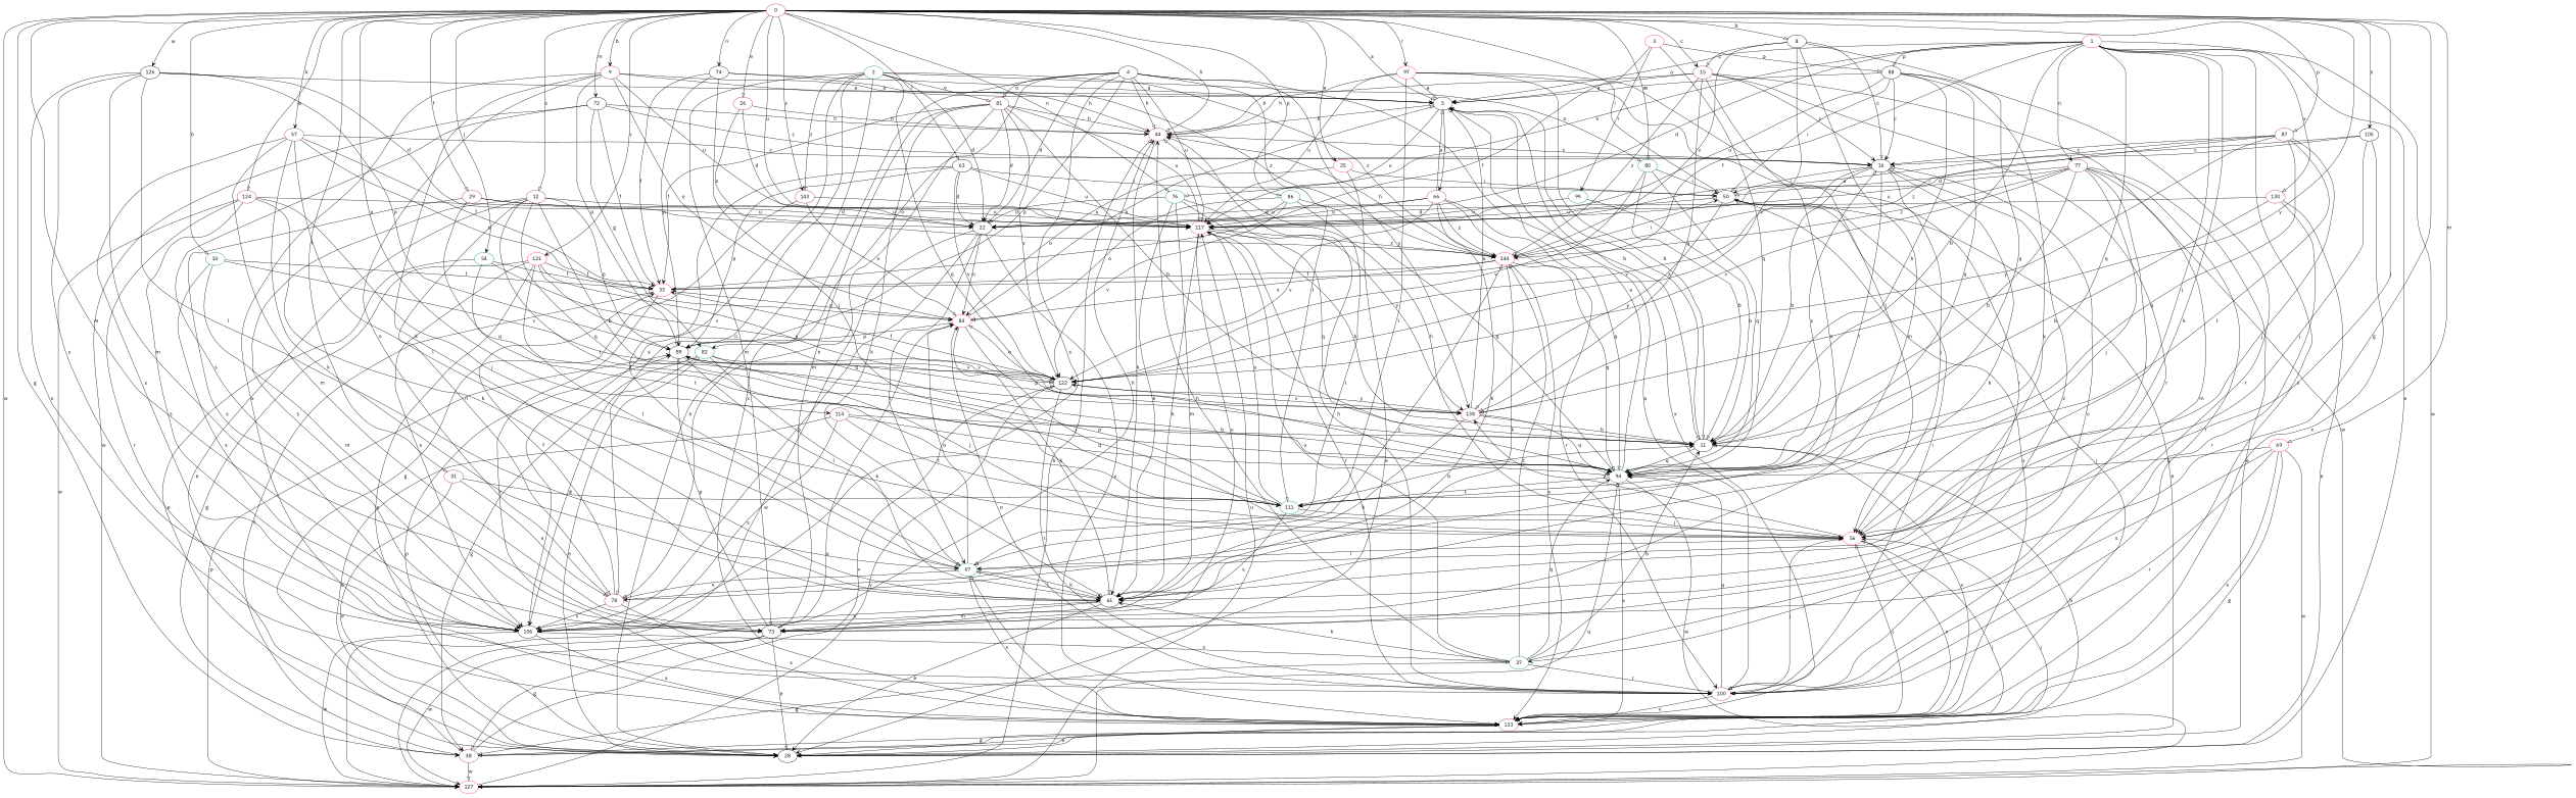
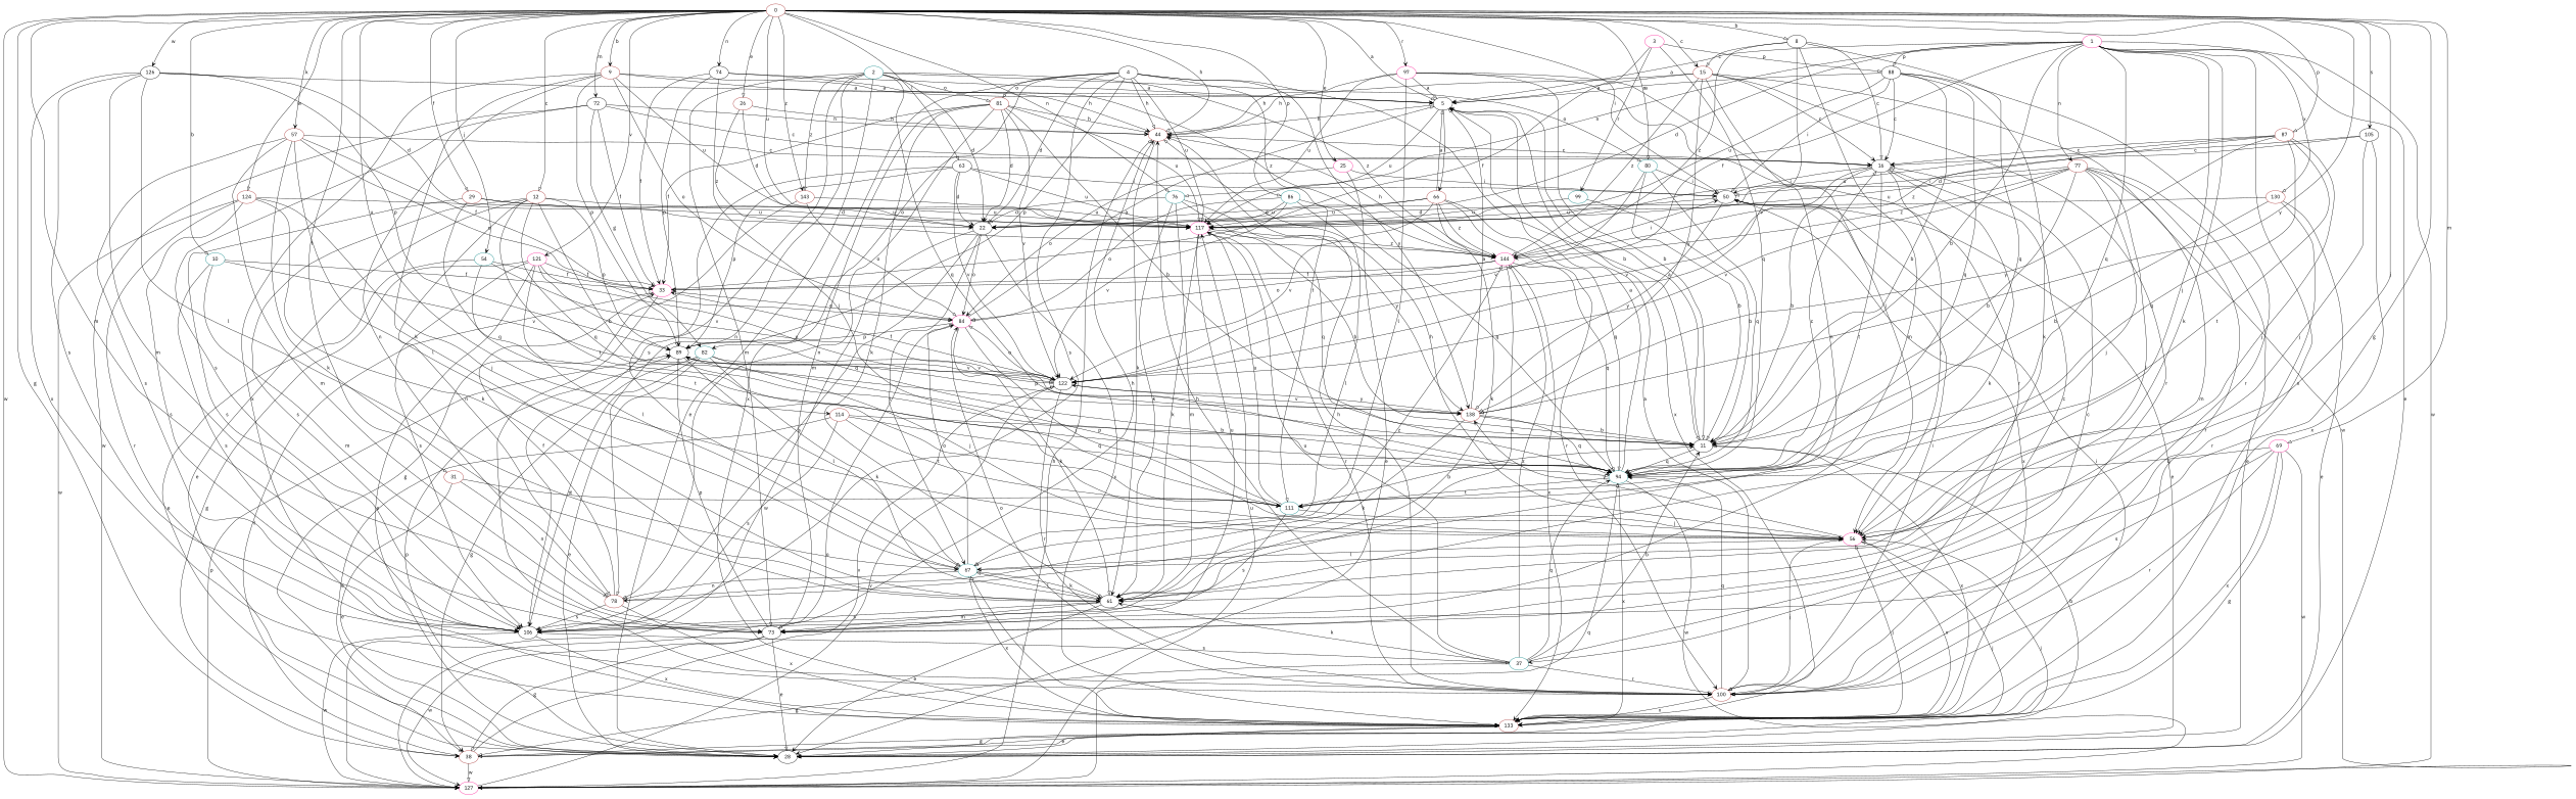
  strict digraph {
    fontname="IBM Plex Sans"
    node [color=brown fontname="IBM Plex Sans"]
    edge [arrowhead=vee fontname="IBM Plex Sans"]
    5 [color=black]
    0
    8 [color=black]
    9
    10 [color=teal]
    12
    15
    25 [color=deeppink]
    26
    29
    31
    37 [color=teal]
    38
    44
    50 [color=black]
    54 [color=teal]
    56 [color=deeppink]
    57
    63 [color=black]
    69 [color=deeppink]
    72 [color=black]
    73 [color=black]
    74 [color=black]
    76 [color=teal]
    80 [color=teal]
    86 [color=teal]
    87
    97 [color=deeppink]
    105 [color=black]
    114
    117 [color=deeppink]
    121 [color=deeppink]
    124
    126 [color=black]
    127 [color=deeppink]
    138
    143
    133
    66
    94 [color=teal]
    144 [color=deeppink]
    16 [color=black]
    122 [color=black]
    61 [color=black]
    78
    89 [color=black]
    84 [color=deeppink]
    33 [color=deeppink]
    106 [color=black]
    11 [color=black]
    28 [color=black]
    111 [color=teal]
    100
    22 [color=black]
    67 [color=teal]
    82 [color=teal]
    1 [color=deeppink]
    77
    88 [color=black]
    130
    2 [color=teal]
    81
    3 [color=deeppink]
    99 [color=teal]
    4 [color=black]
    5 -> 44 [arrowhead=onormal label=h]
    5 -> 117 [label=u]
    5 -> 133 [label=x]
    5 -> 66 [label=l]
    0 -> 5 [arrowhead=onormal label=a]
    0 -> 8 [arrowhead=onormal label=b]
    0 -> 9 [label=b]
    0 -> 10 [arrowhead=onormal label=b]
    0 -> 12 [arrowhead=onormal label=c]
    0 -> 15 [label=c]
    0 -> 25 [label=e]
    0 -> 26 [arrowhead=onormal label=e]
    0 -> 29 [arrowhead=onormal label=f]
    0 -> 31 [arrowhead=onormal label=f]
    0 -> 37 [label=g]
    0 -> 38 [label=g]
    0 -> 44 [arrowhead=onormal label=h]
    0 -> 50 [arrowhead=onormal label=i]
    0 -> 54 [label=j]
    0 -> 56 [label=j]
    0 -> 57 [label=k]
    0 -> 63 [arrowhead=onormal label=l]
    0 -> 69 [arrowhead=onormal label=m]
    0 -> 72 [label=m]
    0 -> 73 [arrowhead=onormal label=m]
    0 -> 74 [label=n]
    0 -> 76 [arrowhead=onormal label=n]
    0 -> 80 [arrowhead=onormal label=o]
    0 -> 86 [arrowhead=onormal label=p]
    0 -> 87 [arrowhead=onormal label=p]
    0 -> 97 [label=r]
    0 -> 105 [label=s]
    0 -> 114 [label=u]
    0 -> 117 [arrowhead=onormal label=u]
    0 -> 121 [label=v]
    0 -> 124 [arrowhead=onormal label=w]
    0 -> 126 [label=w]
    0 -> 127 [label=w]
    0 -> 138 [arrowhead=onormal label=y]
    0 -> 143 [label=z]
    8 -> 15 [arrowhead=onormal label=c]
    8 -> 73 [label=m]
    8 -> 94 [arrowhead=onormal label=q]
    8 -> 144 [label=z]
    8 -> 16 [arrowhead=onormal label=c]
    8 -> 122 [label=v]
    9 -> 5 [label=a]
    9 -> 44 [label=h]
    9 -> 117 [label=u]
    9 -> 133 [arrowhead=onormal label=x]
    9 -> 61 [label=k]
    9 -> 78 [arrowhead=onormal label=n]
    9 -> 89 [arrowhead=onormal label=p]
    9 -> 84 [arrowhead=onormal label=o]
    10 -> 73 [arrowhead=onormal label=m]
    10 -> 122 [arrowhead=onormal label=v]
    10 -> 33 [arrowhead=onormal label=f]
    10 -> 106 [arrowhead=onormal label=s]
    12 -> 117 [arrowhead=onormal label=u]
    12 -> 94 [label=q]
    12 -> 78 [arrowhead=onormal label=n]
    12 -> 89 [label=p]
    12 -> 106 [label=s]
    12 -> 11 [label=b]
    12 -> 28 [label=e]
    12 -> 111 [arrowhead=onormal label=t]
    15 -> 5 [arrowhead=onormal label=a]
    15 -> 44 [label=h]
    15 -> 127 [label=w]
    15 -> 138 [arrowhead=onormal label=y]
    15 -> 144 [arrowhead=onormal label=z]
    15 -> 16 [label=c]
    15 -> 78 [label=n]
    15 -> 100 [arrowhead=onormal label=r]
    25 -> 50 [arrowhead=onormal label=i]
    25 -> 84 [label=o]
    25 -> 28 [label=e]
    26 -> 44 [label=h]
    26 -> 144 [label=z]
    26 -> 22 [label=d]
    29 -> 117 [label=u]
    29 -> 94 [arrowhead=onormal label=q]
    29 -> 106 [label=s]
    29 -> 22 [arrowhead=onormal label=d]
    31 -> 78 [arrowhead=onormal label=n]
    31 -> 28 [label=e]
    31 -> 111 [label=t]
    37 -> 38 [arrowhead=onormal label=g]
    37 -> 44 [label=h]
    37 -> 117 [label=u]
    37 -> 94 [label=q]
    37 -> 144 [arrowhead=onormal label=z]
    37 -> 16 [arrowhead=onormal label=c]
    37 -> 61 [label=k]
    37 -> 11 [label=b]
    37 -> 100 [arrowhead=onormal label=r]
    38 -> 56 [arrowhead=onormal label=j]
    38 -> 127 [arrowhead=onormal label=w]
    38 -> 122 [arrowhead=onormal label=v]
    38 -> 33 [arrowhead=onormal label=f]
    44 -> 16 [arrowhead=onormal label=c]
    44 -> 61 [label=k]
    50 -> 117 [arrowhead=onormal label=u]
    50 -> 138 [arrowhead=onormal label=y]
    50 -> 133 [label=x]
    50 -> 28 [arrowhead=onormal label=e]
    54 -> 122 [label=v]
    54 -> 33 [arrowhead=onormal label=f]
    54 -> 28 [label=e]
    54 -> 111 [arrowhead=onormal label=t]
    56 -> 44 [arrowhead=onormal label=h]
    56 -> 138 [label=y]
    56 -> 133 [label=x]
    56 -> 67 [label=l]
    57 -> 73 [label=m]
    57 -> 16 [label=c]
    57 -> 61 [arrowhead=onormal label=k]
    57 -> 84 [arrowhead=onormal label=o]
    57 -> 33 [label=f]
    57 -> 106 [arrowhead=onormal label=s]
    57 -> 67 [arrowhead=onormal label=l]
    63 -> 50 [label=i]
    63 -> 117 [arrowhead=onormal label=u]
    63 -> 122 [arrowhead=onormal label=v]
    63 -> 89 [label=p]
    63 -> 22 [label=d]
    63 -> 67 [arrowhead=onormal label=l]
    69 -> 38 [arrowhead=onormal label=g]
    69 -> 127 [arrowhead=onormal label=w]
    69 -> 133 [label=x]
    69 -> 94 [label=q]
    69 -> 106 [label=s]
    69 -> 100 [arrowhead=onormal label=r]
    72 -> 44 [arrowhead=onormal label=h]
    72 -> 127 [label=w]
    72 -> 16 [label=c]
    72 -> 33 [arrowhead=onormal label=f]
    72 -> 106 [label=s]
    72 -> 82 [label=g]
    73 -> 38 [arrowhead=onormal label=g]
    73 -> 44 [label=h]
    73 -> 117 [arrowhead=onormal label=u]
    73 -> 127 [label=w]
    73 -> 16 [arrowhead=onormal label=c]
    73 -> 89 [arrowhead=onormal label=p]
    73 -> 28 [arrowhead=onormal label=e]
    74 -> 5 [label=a]
    74 -> 56 [label=j]
    74 -> 144 [label=z]
    74 -> 89 [label=p]
    74 -> 33 [label=f]
    76 -> 73 [arrowhead=onormal label=m]
    76 -> 138 [label=y]
    76 -> 94 [label=q]
    76 -> 61 [label=k]
    76 -> 22 [arrowhead=onormal label=d]
    80 -> 50 [label=i]
    80 -> 94 [label=q]
    80 -> 122 [arrowhead=onormal label=v]
    80 -> 11 [arrowhead=onormal label=b]
    86 -> 117 [label=u]
    86 -> 94 [arrowhead=onormal label=q]
    86 -> 122 [label=v]
    86 -> 84 [arrowhead=onormal label=o]
    86 -> 67 [arrowhead=onormal label=l]
    87 -> 56 [arrowhead=onormal label=j]
    87 -> 117 [arrowhead=onormal label=u]
    87 -> 138 [arrowhead=onormal label=y]
    87 -> 94 [label=q]
    87 -> 144 [arrowhead=onormal label=z]
    87 -> 16 [label=c]
    87 -> 111 [label=t]
    97 -> 5 [arrowhead=onormal label=a]
    97 -> 44 [arrowhead=onormal label=h]
    97 -> 56 [label=j]
    97 -> 117 [label=u]
    97 -> 11 [arrowhead=onormal label=b]
    97 -> 100 [arrowhead=onormal label=r]
    97 -> 67 [arrowhead=onormal label=l]
    105 -> 56 [label=j]
    105 -> 133 [arrowhead=onormal label=x]
    105 -> 16 [label=c]
    105 -> 22 [label=d]
    114 -> 94 [arrowhead=onormal label=q]
    114 -> 106 [label=s]
    114 -> 11 [arrowhead=onormal label=b]
    114 -> 28 [label=e]
    114 -> 111 [label=t]
    117 -> 144 [label=z]
    117 -> 61 [label=k]
    117 -> 11 [label=b]
    117 -> 100 [label=r]
    121 -> 38 [label=g]
    121 -> 138 [label=y]
    121 -> 94 [label=q]
    121 -> 33 [label=f]
    121 -> 106 [label=s]
    121 -> 28 [label=e]
    121 -> 67 [arrowhead=onormal label=l]
    124 -> 56 [label=j]
    124 -> 117 [label=u]
    124 -> 127 [label=w]
    124 -> 61 [arrowhead=onormal label=k]
    124 -> 106 [label=s]
    124 -> 100 [arrowhead=onormal label=r]
    126 -> 5 [arrowhead=onormal label=a]
    126 -> 73 [arrowhead=onormal label=m]
    126 -> 133 [arrowhead=onormal label=x]
    126 -> 89 [label=p]
    126 -> 106 [arrowhead=onormal label=s]
    126 -> 22 [label=d]
    126 -> 67 [label=l]
    127 -> 44 [arrowhead=onormal label=h]
    127 -> 117 [label=u]
    127 -> 94 [arrowhead=onormal label=q]
    127 -> 122 [arrowhead=onormal label=v]
    127 -> 89 [label=p]
-   127 -> 84 [label=o]
+   127 -> 84 [arrowhead=onormal label=o]
    138 -> 5 [arrowhead=onormal label=a]
    138 -> 94 [label=q]
    138 -> 122 [label=v]
    138 -> 61 [arrowhead=onormal label=k]
    138 -> 89 [label=p]
    138 -> 11 [arrowhead=onormal label=b]
    143 -> 38 [arrowhead=onormal label=g]
    143 -> 117 [label=u]
    143 -> 84 [arrowhead=onormal label=o]
    133 -> 38 [arrowhead=onormal label=g]
    133 -> 50 [label=i]
    133 -> 56 [arrowhead=onormal label=j]
    133 -> 28 [arrowhead=onormal label=e]
    133 -> 67 [arrowhead=onormal label=l]
    66 -> 5 [arrowhead=onormal label=a]
    66 -> 117 [arrowhead=onormal label=u]
    66 -> 94 [arrowhead=onormal label=q]
    66 -> 144 [label=z]
    66 -> 122 [label=v]
    66 -> 61 [label=k]
    66 -> 100 [label=r]
    66 -> 22 [arrowhead=onormal label=d]
    94 -> 5 [label=a]
    94 -> 127 [arrowhead=onormal label=w]
    94 -> 133 [arrowhead=onormal label=x]
    94 -> 16 [arrowhead=onormal label=c]
    94 -> 111 [label=t]
    144 -> 44 [label=h]
    144 -> 50 [label=i]
    144 -> 133 [label=x]
    144 -> 94 [arrowhead=onormal label=q]
    144 -> 61 [arrowhead=onormal label=k]
    144 -> 84 [arrowhead=onormal label=o]
    144 -> 33 [arrowhead=onormal label=f]
    16 -> 50 [label=i]
    16 -> 56 [label=j]
    16 -> 122 [label=v]
    16 -> 61 [label=k]
    16 -> 11 [arrowhead=onormal label=b]
    16 -> 111 [label=t]
    122 -> 138 [label=y]
    122 -> 84 [arrowhead=onormal label=o]
    122 -> 33 [label=f]
    122 -> 100 [arrowhead=onormal label=r]
    61 -> 73 [label=m]
    61 -> 106 [arrowhead=onormal label=s]
    61 -> 28 [label=e]
    61 -> 67 [arrowhead=onormal label=l]
    78 -> 133 [arrowhead=onormal label=x]
    78 -> 144 [arrowhead=onormal label=z]
    78 -> 33 [label=f]
    78 -> 106 [arrowhead=onormal label=s]
    89 -> 122 [arrowhead=onormal label=v]
    89 -> 67 [arrowhead=onormal label=l]
    84 -> 5 [arrowhead=onormal label=a]
    84 -> 56 [arrowhead=onormal label=j]
    84 -> 61 [arrowhead=onormal label=k]
    84 -> 89 [arrowhead=onormal label=p]
    33 -> 84 [label=o]
    33 -> 100 [label=r]
    106 -> 37 [arrowhead=onormal label=s]
    106 -> 127 [label=w]
    106 -> 133 [label=x]
    11 -> 5 [label=a]
    11 -> 133 [label=x]
    11 -> 94 [label=q]
    28 -> 56 [label=j]
    28 -> 89 [label=p]
    28 -> 11 [arrowhead=onormal label=b]
    111 -> 56 [label=j]
    111 -> 117 [arrowhead=onormal label=u]
    111 -> 89 [label=p]
    111 -> 106 [label=s]
    111 -> 11 [label=b]
    100 -> 5 [label=a]
    100 -> 44 [label=h]
    100 -> 50 [arrowhead=onormal label=i]
    100 -> 56 [arrowhead=onormal label=j]
    100 -> 133 [label=x]
    100 -> 94 [label=q]
    100 -> 84 [label=o]
    22 -> 127 [arrowhead=onormal label=w]
    22 -> 133 [arrowhead=onormal label=x]
    22 -> 84 [label=o]
    22 -> 106 [arrowhead=onormal label=s]
    22 -> 67 [label=l]
    67 -> 133 [label=x]
    67 -> 61 [label=k]
    67 -> 78 [arrowhead=onormal label=n]
    67 -> 84 [label=o]
    82 -> 38 [label=g]
    82 -> 56 [label=j]
    82 -> 122 [arrowhead=onormal label=v]
    82 -> 61 [label=k]
    82 -> 106 [label=s]
    82 -> 28 [label=e]
    1 -> 5 [label=a]
    1 -> 56 [label=j]
    1 -> 76 [arrowhead=onormal label=n]
    1 -> 127 [arrowhead=onormal label=w]
    1 -> 133 [label=x]
    1 -> 94 [label=q]
    1 -> 61 [label=k]
    1 -> 33 [label=f]
    1 -> 11 [label=b]
    1 -> 28 [arrowhead=onormal label=e]
    1 -> 22 [label=d]
    1 -> 77 [label=n]
    1 -> 88 [arrowhead=onormal label=p]
    1 -> 130 [arrowhead=onormal label=x]
    77 -> 50 [arrowhead=onormal label=i]
    77 -> 56 [label=j]
    77 -> 73 [arrowhead=onormal label=m]
    77 -> 117 [label=u]
    77 -> 144 [label=z]
    77 -> 122 [arrowhead=onormal label=v]
    77 -> 11 [label=b]
    77 -> 28 [label=e]
    77 -> 100 [arrowhead=onormal label=r]
    77 -> 67 [arrowhead=onormal label=l]
    88 -> 5 [label=a]
    88 -> 50 [arrowhead=onormal label=i]
    88 -> 117 [label=u]
    88 -> 94 [arrowhead=onormal label=q]
    88 -> 16 [label=c]
    88 -> 61 [label=k]
    88 -> 11 [label=b]
    88 -> 100 [arrowhead=onormal label=r]
    130 -> 11 [label=b]
    130 -> 28 [arrowhead=onormal label=e]
    130 -> 100 [label=r]
    130 -> 22 [label=d]
    2 -> 73 [arrowhead=onormal label=m]
    2 -> 80 [arrowhead=onormal label=o]
    2 -> 143 [arrowhead=onormal label=z]
    2 -> 94 [arrowhead=onormal label=q]
    2 -> 144 [arrowhead=onormal label=z]
    2 -> 78 [arrowhead=onormal label=n]
    2 -> 106 [arrowhead=onormal label=s]
    2 -> 28 [arrowhead=onormal label=e]
    2 -> 22 [label=d]
    2 -> 81 [arrowhead=onormal label=o]
    81 -> 44 [arrowhead=onormal label=h]
    81 -> 73 [arrowhead=onormal label=m]
    81 -> 117 [arrowhead=onormal label=u]
    81 -> 122 [label=v]
    81 -> 61 [arrowhead=onormal label=k]
    81 -> 78 [arrowhead=onormal label=n]
    81 -> 33 [label=f]
    81 -> 11 [label=b]
    81 -> 22 [label=d]
    3 -> 94 [label=q]
    3 -> 33 [arrowhead=onormal label=f]
    3 -> 88 [arrowhead=onormal label=p]
    3 -> 99 [label=r]
    99 -> 117 [label=u]
    99 -> 11 [label=b]
    4 -> 44 [arrowhead=onormal label=h]
    4 -> 117 [arrowhead=onormal label=u]
    4 -> 138 [label=y]
    4 -> 133 [label=x]
    4 -> 89 [label=p]
    4 -> 106 [label=s]
    4 -> 11 [arrowhead=onormal label=b]
    4 -> 111 [arrowhead=onormal label=t]
    4 -> 22 [arrowhead=onormal label=d]
    4 -> 82 [label=o]
    4 -> 81 [arrowhead=onormal label=o]
  }
